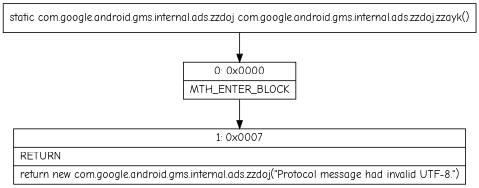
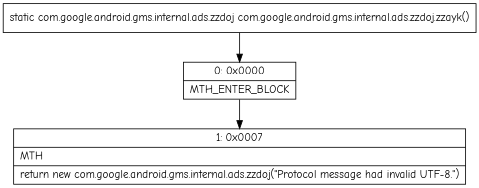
  digraph {
    fontname="Comic Neue"
    node [shape=record fontname="Comic Neue"]
    edge [fontname="Comic Neue"]
    n1 [label="{0\:\ 0x0000|MTH_ENTER_BLOCK\l}"]
-   n2 [label="{1\:\ 0x0007|RETURN\l|return new com.google.android.gms.internal.ads.zzdoj(\"Protocol message had invalid UTF\-8.\")\l}"]
+   n2 [label="{1\:\ 0x0007|MTH\l|return new com.google.android.gms.internal.ads.zzdoj(\"Protocol message had invalid UTF\-8.\")\l}"]
    n3 [label="{static com.google.android.gms.internal.ads.zzdoj com.google.android.gms.internal.ads.zzdoj.zzayk() }"]
    n1 -> n2
    n3 -> n1
  }
